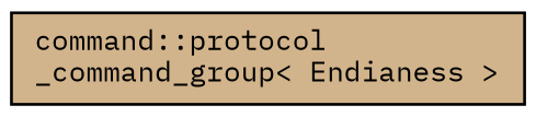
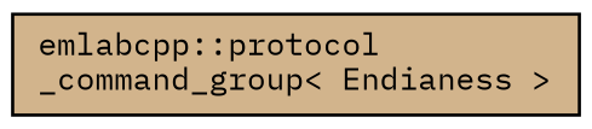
  digraph {
    rankdir=LR
    fontname="IBM Plex Mono"
-   n1 [color=black fillcolor=tan fontname="IBM Plex Mono" fontsize=10 height=0.2 label="command::protocol\l_command_group\< Endianess \>" shape=record style=filled width=0.4]
+   n1 [color=black fillcolor=tan fontname="IBM Plex Mono" fontsize=10 height=0.2 label="emlabcpp::protocol\l_command_group\< Endianess \>" shape=record style=filled width=0.4]
  }
